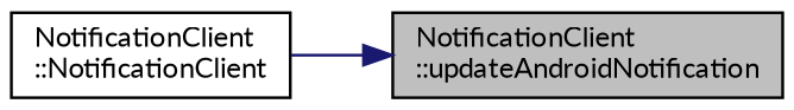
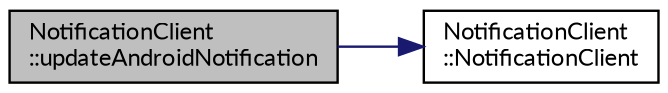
  digraph {
    rankdir=RL
    fontname=Lato
    node [color=black fontname=Lato fontsize=10 shape=record style=filled]
    n1 [fillcolor=grey75 fontcolor=black height=0.2 label="NotificationClient\l::updateAndroidNotification" width=0.4]
    n2 [fillcolor=white height=0.2 label="NotificationClient\l::NotificationClient" width=0.4]
-   n1 -> n2 [color=midnightblue dir=back fontname=Lato fontsize=10 labelfontname=Helvetica labelfontsize=10 style=solid]
+   n2 -> n1 [color=midnightblue dir=back fontname=Lato fontsize=10 labelfontname=Helvetica labelfontsize=10 style=solid]
  }
